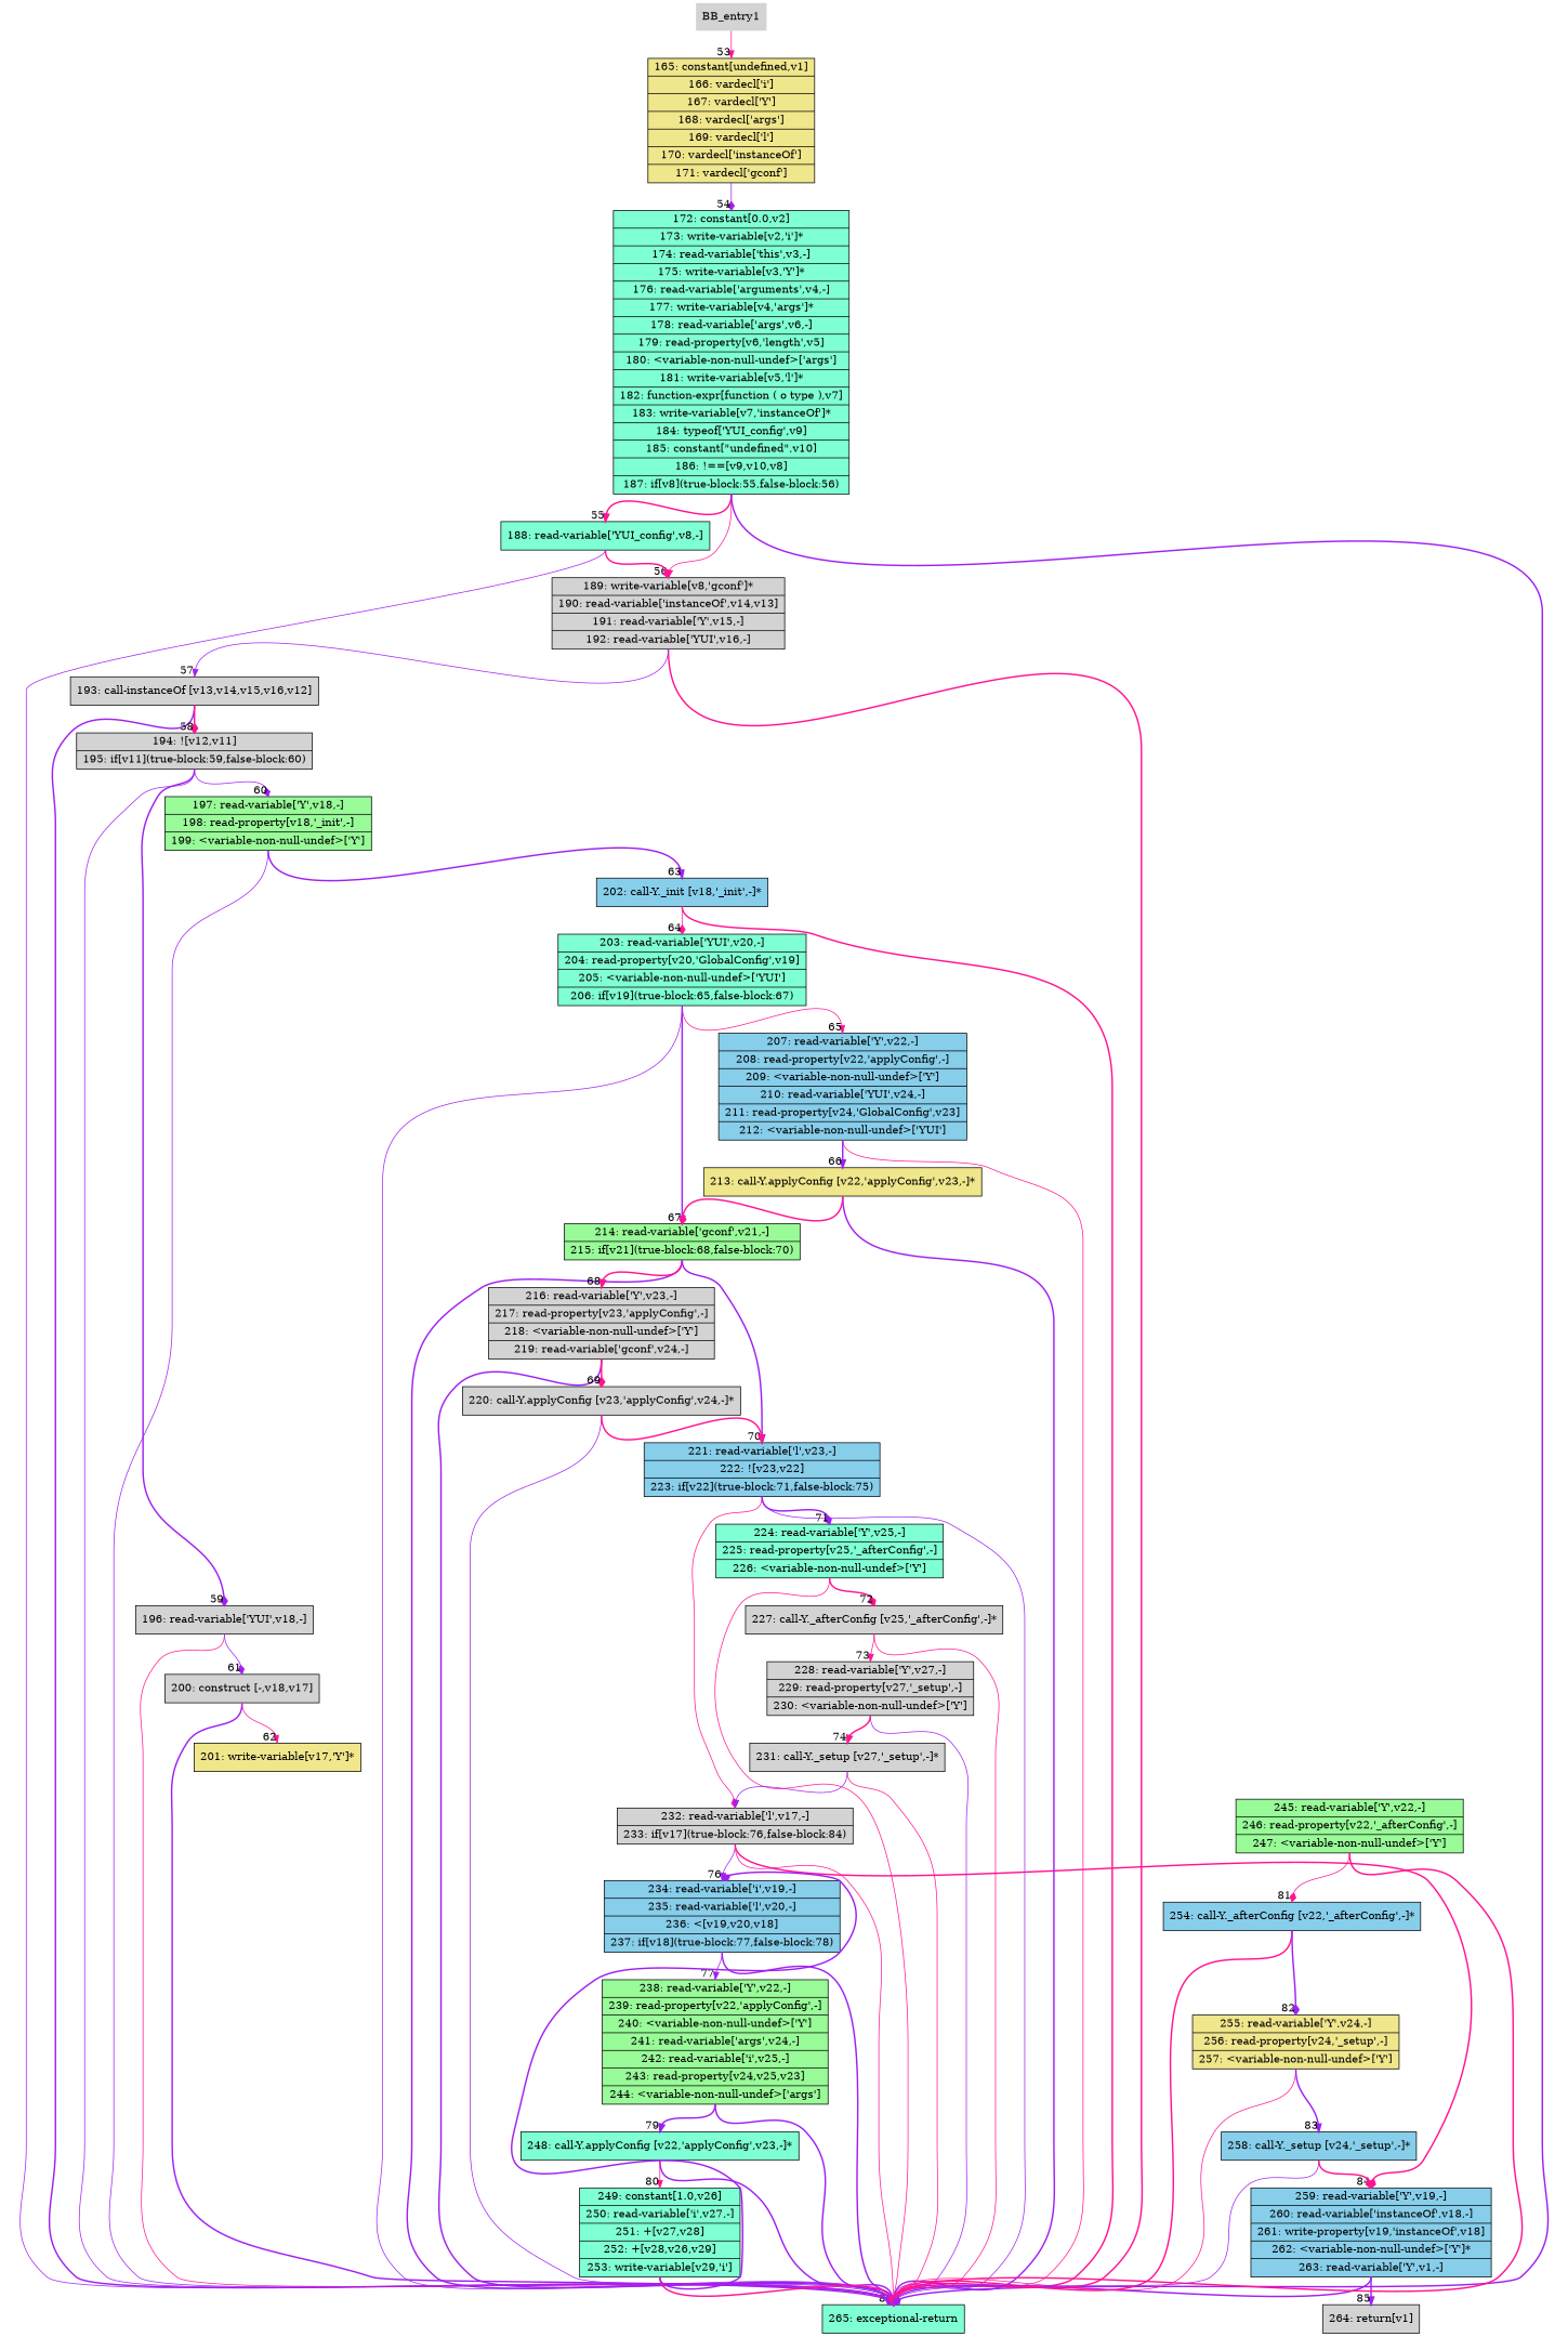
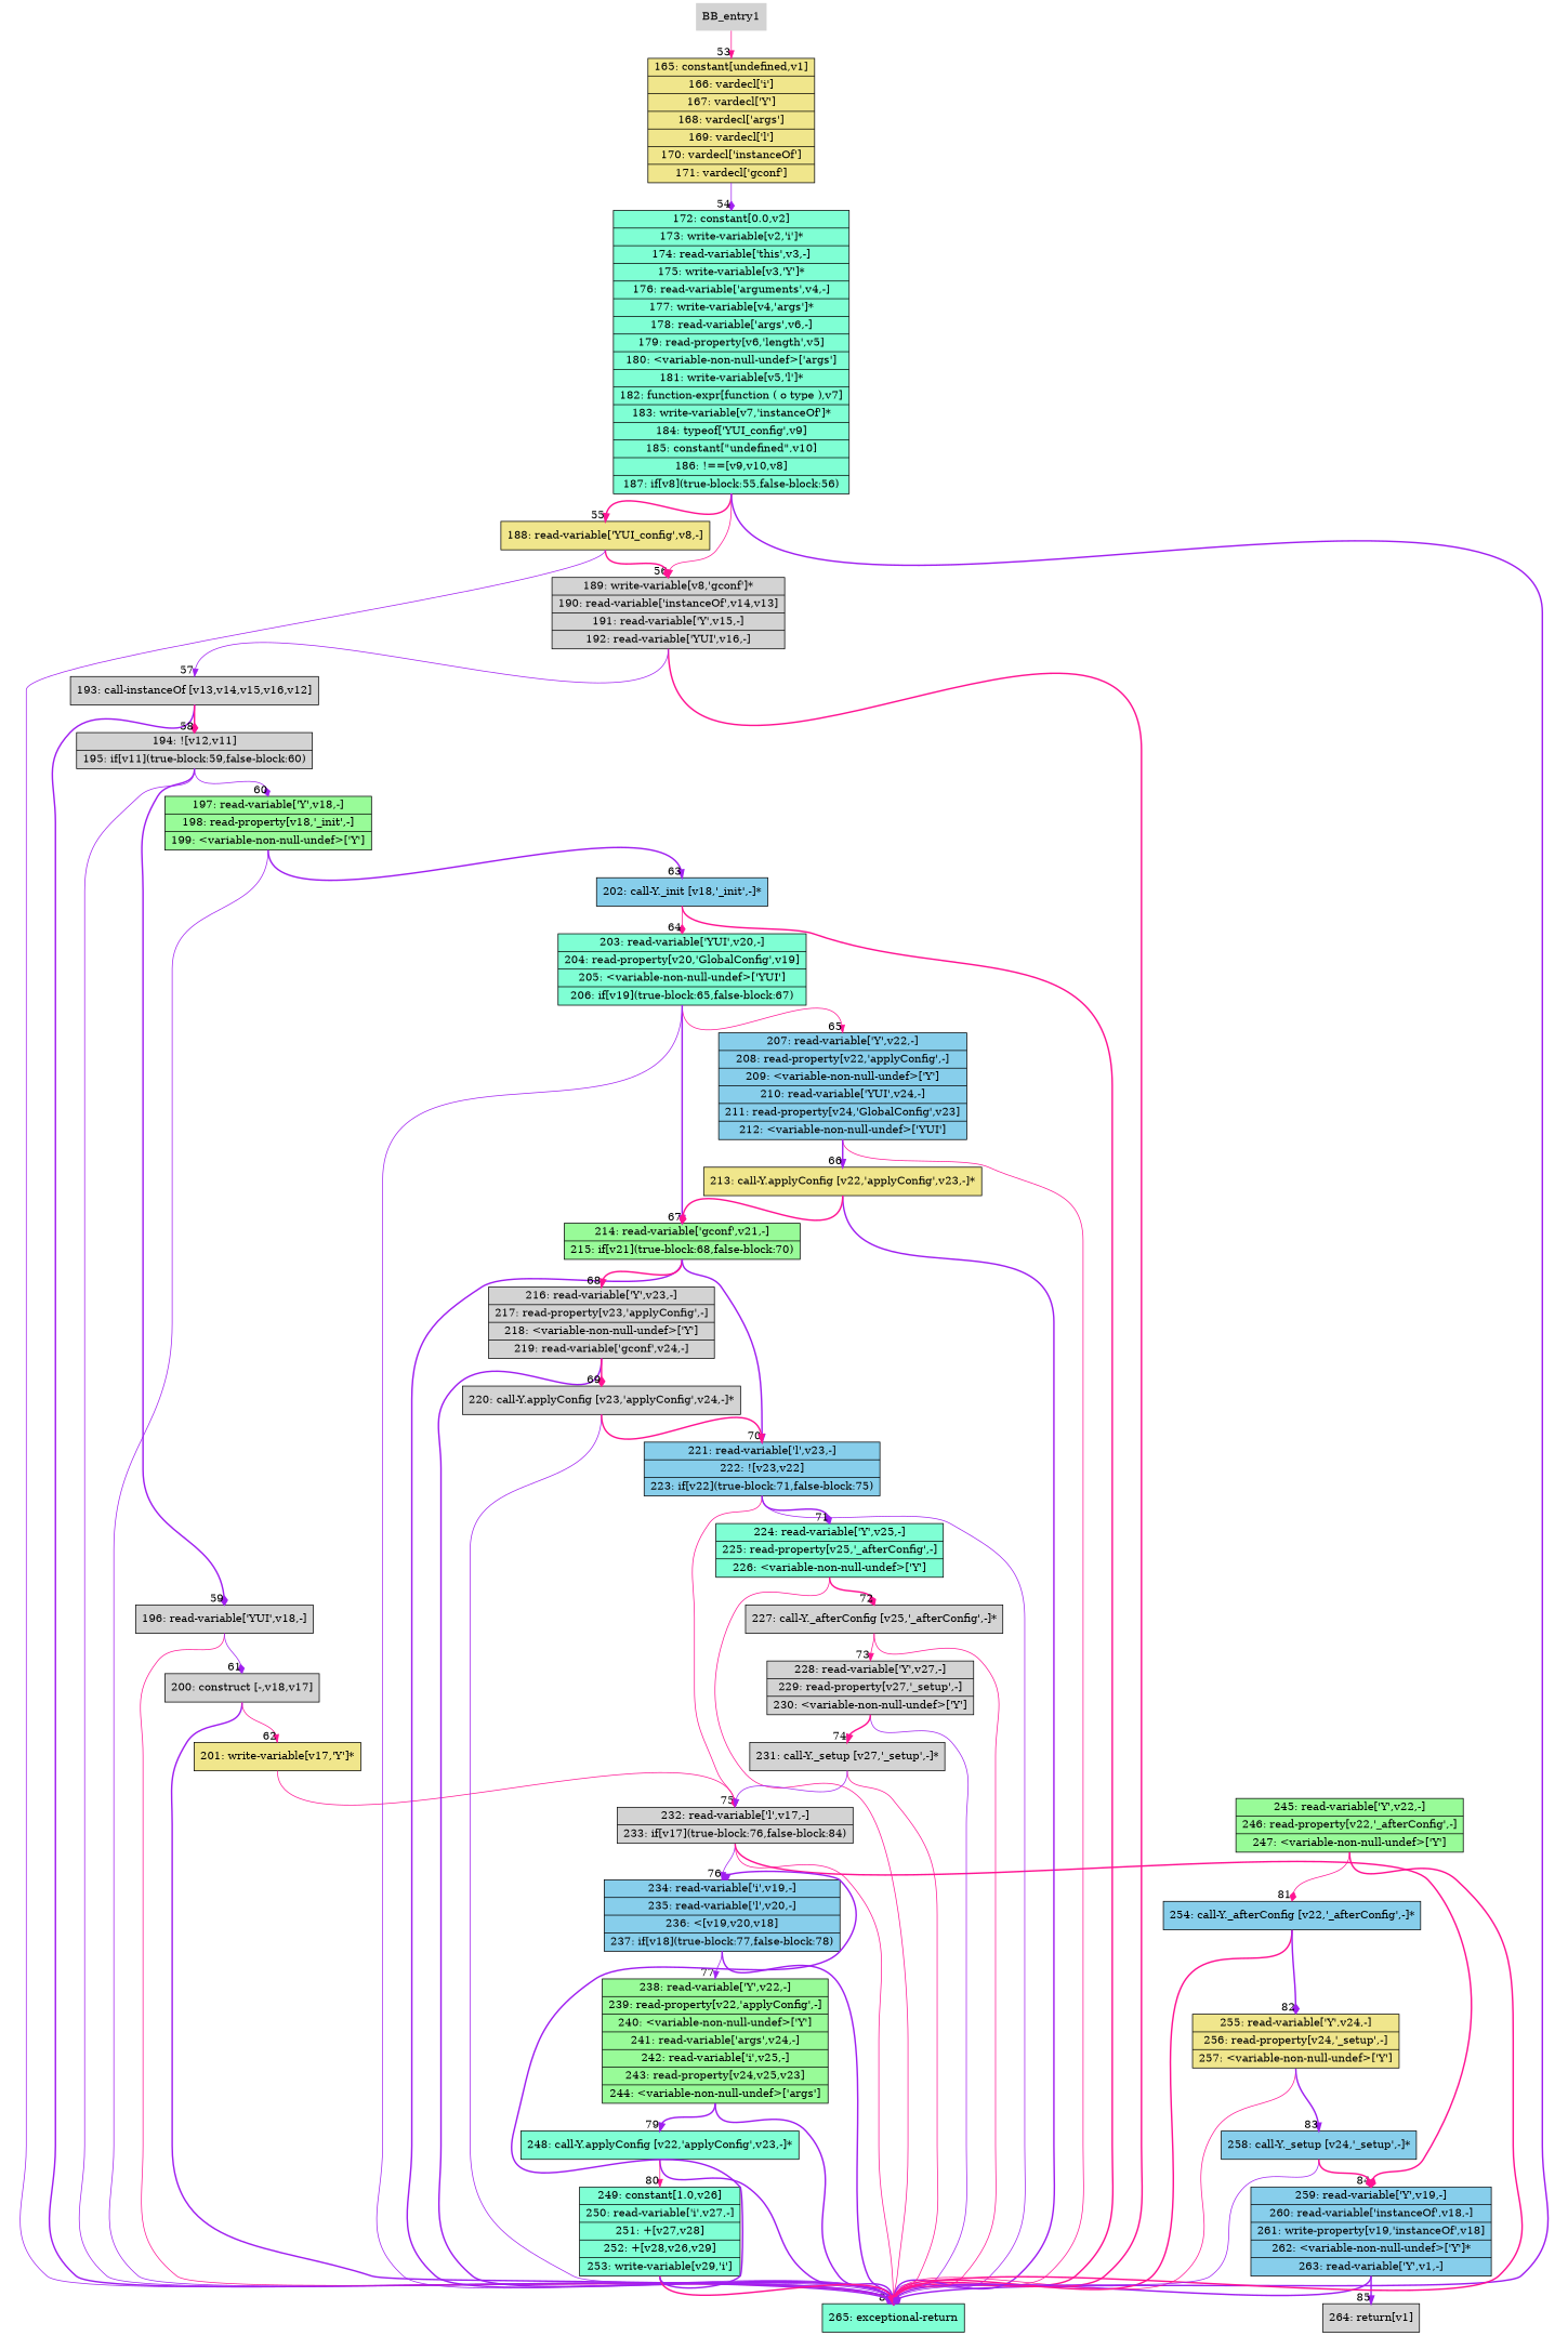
  digraph {
    rankdir=TD
    node [fillcolor=lightgrey shape=record style=filled]
    edge [arrowhead=diamond color=purple headport=n style=bold tailport=s]
    BB_entry1 [shape=none]
    n2 [fillcolor=khaki label="{165: constant[undefined,v1]|166: vardecl['i']|167: vardecl['Y']|168: vardecl['args']|169: vardecl['l']|170: vardecl['instanceOf']|171: vardecl['gconf']}"]
    n3 [fillcolor=aquamarine label="{172: constant[0.0,v2]|173: write-variable[v2,'i']*|174: read-variable['this',v3,-]|175: write-variable[v3,'Y']*|176: read-variable['arguments',v4,-]|177: write-variable[v4,'args']*|178: read-variable['args',v6,-]|179: read-property[v6,'length',v5]|180: \<variable-non-null-undef\>['args']|181: write-variable[v5,'l']*|182: function-expr[function ( o type ),v7]|183: write-variable[v7,'instanceOf']*|184: typeof['YUI_config',v9]|185: constant[\"undefined\",v10]|186: !==[v9,v10,v8]|187: if[v8](true-block:55,false-block:56)}"]
    n4 [label="{189: write-variable[v8,'gconf']*|190: read-variable['instanceOf',v14,v13]|191: read-variable['Y',v15,-]|192: read-variable['YUI',v16,-]}"]
-   n5 [fillcolor=aquamarine label="{188: read-variable['YUI_config',v8,-]}"]
+   n5 [fillcolor=khaki label="{188: read-variable['YUI_config',v8,-]}"]
    n6 [fillcolor=aquamarine label="{265: exceptional-return}"]
    n7 [label="{193: call-instanceOf [v13,v14,v15,v16,v12]}"]
    n8 [label="{194: ![v12,v11]|195: if[v11](true-block:59,false-block:60)}"]
    n9 [label="{196: read-variable['YUI',v18,-]}"]
    n10 [fillcolor=palegreen label="{197: read-variable['Y',v18,-]|198: read-property[v18,'_init',-]|199: \<variable-non-null-undef\>['Y']}"]
    n11 [label="{200: construct [-,v18,v17]}"]
    n12 [fillcolor=skyblue label="{202: call-Y._init [v18,'_init',-]*}"]
    n13 [fillcolor=khaki label="{201: write-variable[v17,'Y']*}"]
    n14 [fillcolor=aquamarine label="{203: read-variable['YUI',v20,-]|204: read-property[v20,'GlobalConfig',v19]|205: \<variable-non-null-undef\>['YUI']|206: if[v19](true-block:65,false-block:67)}"]
    n15 [label="{232: read-variable['l',v17,-]|233: if[v17](true-block:76,false-block:84)}"]
    n16 [fillcolor=skyblue label="{207: read-variable['Y',v22,-]|208: read-property[v22,'applyConfig',-]|209: \<variable-non-null-undef\>['Y']|210: read-variable['YUI',v24,-]|211: read-property[v24,'GlobalConfig',v23]|212: \<variable-non-null-undef\>['YUI']}"]
    n17 [fillcolor=palegreen label="{214: read-variable['gconf',v21,-]|215: if[v21](true-block:68,false-block:70)}"]
    n18 [fillcolor=skyblue label="{234: read-variable['i',v19,-]|235: read-variable['l',v20,-]|236: \<[v19,v20,v18]|237: if[v18](true-block:77,false-block:78)}"]
    n19 [fillcolor=skyblue label="{259: read-variable['Y',v19,-]|260: read-variable['instanceOf',v18,-]|261: write-property[v19,'instanceOf',v18]|262: \<variable-non-null-undef\>['Y']*|263: read-variable['Y',v1,-]}"]
    n20 [fillcolor=palegreen label="{238: read-variable['Y',v22,-]|239: read-property[v22,'applyConfig',-]|240: \<variable-non-null-undef\>['Y']|241: read-variable['args',v24,-]|242: read-variable['i',v25,-]|243: read-property[v24,v25,v23]|244: \<variable-non-null-undef\>['args']}"]
    n21 [label="{264: return[v1]}"]
    n22 [fillcolor=khaki label="{213: call-Y.applyConfig [v22,'applyConfig',v23,-]*}"]
    n23 [label="{216: read-variable['Y',v23,-]|217: read-property[v23,'applyConfig',-]|218: \<variable-non-null-undef\>['Y']|219: read-variable['gconf',v24,-]}"]
    n24 [fillcolor=skyblue label="{221: read-variable['l',v23,-]|222: ![v23,v22]|223: if[v22](true-block:71,false-block:75)}"]
    n25 [label="{220: call-Y.applyConfig [v23,'applyConfig',v24,-]*}"]
    n26 [fillcolor=aquamarine label="{224: read-variable['Y',v25,-]|225: read-property[v25,'_afterConfig',-]|226: \<variable-non-null-undef\>['Y']}"]
    n27 [label="{227: call-Y._afterConfig [v25,'_afterConfig',-]*}"]
    n28 [label="{228: read-variable['Y',v27,-]|229: read-property[v27,'_setup',-]|230: \<variable-non-null-undef\>['Y']}"]
    n29 [label="{231: call-Y._setup [v27,'_setup',-]*}"]
    n30 [fillcolor=aquamarine label="{248: call-Y.applyConfig [v22,'applyConfig',v23,-]*}"]
    n31 [fillcolor=palegreen label="{245: read-variable['Y',v22,-]|246: read-property[v22,'_afterConfig',-]|247: \<variable-non-null-undef\>['Y']}"]
    n32 [fillcolor=skyblue label="{254: call-Y._afterConfig [v22,'_afterConfig',-]*}"]
    n33 [fillcolor=aquamarine label="{249: constant[1.0,v26]|250: read-variable['i',v27,-]|251: +[v27,v28]|252: +[v28,v26,v29]|253: write-variable[v29,'i']}"]
    n34 [fillcolor=khaki label="{255: read-variable['Y',v24,-]|256: read-property[v24,'_setup',-]|257: \<variable-non-null-undef\>['Y']}"]
    n35 [fillcolor=skyblue label="{258: call-Y._setup [v24,'_setup',-]*}"]
    BB_entry1 -> n2 [arrowhead=normal color=deeppink headlabel="    53" style=solid]
    n2 -> n3 [headlabel="      54" style=solid]
    n3 -> n4 [arrowhead=normal color=deeppink headlabel="      56" style=solid]
    n3 -> n5 [arrowhead=normal color=deeppink headlabel="      55"]
    n3 -> n6 [headlabel="      86"]
    n4 -> n6 [color=deeppink]
    n4 -> n7 [arrowhead=normal headlabel="      57" style=solid]
    n5 -> n4 [color=deeppink]
    n5 -> n6 [style=solid]
    n7 -> n6 [arrowhead=normal]
    n7 -> n8 [color=deeppink headlabel="      58"]
    n8 -> n6 [arrowhead=normal style=solid]
    n8 -> n9 [headlabel="      59"]
    n8 -> n10 [headlabel="      60" style=solid]
    n9 -> n6 [color=deeppink style=solid]
    n9 -> n11 [headlabel="      61" style=solid]
    n10 -> n6 [arrowhead=normal style=solid]
    n10 -> n12 [arrowhead=normal headlabel="      63"]
    n11 -> n6
    n11 -> n13 [arrowhead=normal color=deeppink headlabel="      62" style=solid]
    n12 -> n6 [color=deeppink]
    n12 -> n14 [color=deeppink headlabel="      64" style=solid]
+   n13 -> n15 [color=deeppink headlabel="      75" style=solid]
    n14 -> n6 [style=solid]
    n14 -> n16 [arrowhead=normal color=deeppink headlabel="      65" style=solid]
    n14 -> n17 [arrowhead=normal headlabel="      67"]
    n15 -> n6 [color=deeppink style=solid]
    n15 -> n18 [arrowhead=normal headlabel="      76" style=solid]
    n15 -> n19 [color=deeppink headlabel="      84"]
    n16 -> n6 [arrowhead=normal color=deeppink style=solid]
    n16 -> n22 [arrowhead=normal headlabel="      66"]
    n17 -> n6 [arrowhead=normal]
    n17 -> n23 [arrowhead=normal color=deeppink headlabel="      68"]
    n17 -> n24 [arrowhead=normal headlabel="      70"]
    n18 -> n6 [arrowhead=normal]
    n18 -> n20 [arrowhead=normal headlabel="      77" style=solid]
    n19 -> n6
    n19 -> n21 [arrowhead=normal headlabel="      85"]
    n20 -> n6
    n20 -> n30 [arrowhead=normal headlabel="      79"]
    n22 -> n6 [arrowhead=normal]
    n22 -> n17 [color=deeppink]
    n23 -> n6 [arrowhead=normal]
    n23 -> n25 [color=deeppink headlabel="      69"]
    n24 -> n6 [style=solid]
    n24 -> n15 [color=deeppink style=solid]
    n24 -> n26 [headlabel="      71"]
    n25 -> n6 [style=solid]
    n25 -> n24 [arrowhead=normal color=deeppink]
    n26 -> n6 [color=deeppink style=solid]
    n26 -> n27 [color=deeppink headlabel="      72"]
    n27 -> n6 [arrowhead=normal color=deeppink style=solid]
    n27 -> n28 [arrowhead=normal color=deeppink headlabel="      73" style=solid]
    n28 -> n6 [style=solid]
    n28 -> n29 [arrowhead=normal color=deeppink headlabel="      74"]
    n29 -> n6 [color=deeppink style=solid]
    n29 -> n15 [arrowhead=normal style=solid]
    n30 -> n6 [arrowhead=normal]
    n30 -> n33 [arrowhead=normal color=deeppink headlabel="      80" style=solid]
    n31 -> n6 [arrowhead=normal color=deeppink]
    n31 -> n32 [color=deeppink headlabel="      81" style=solid]
    n32 -> n6 [color=deeppink]
    n32 -> n34 [headlabel="      82"]
    n33 -> n6 [arrowhead=normal color=deeppink]
    n33 -> n18
    n34 -> n6 [color=deeppink style=solid]
    n34 -> n35 [arrowhead=normal headlabel="      83"]
    n35 -> n6 [style=solid]
    n35 -> n19 [color=deeppink]
  }
